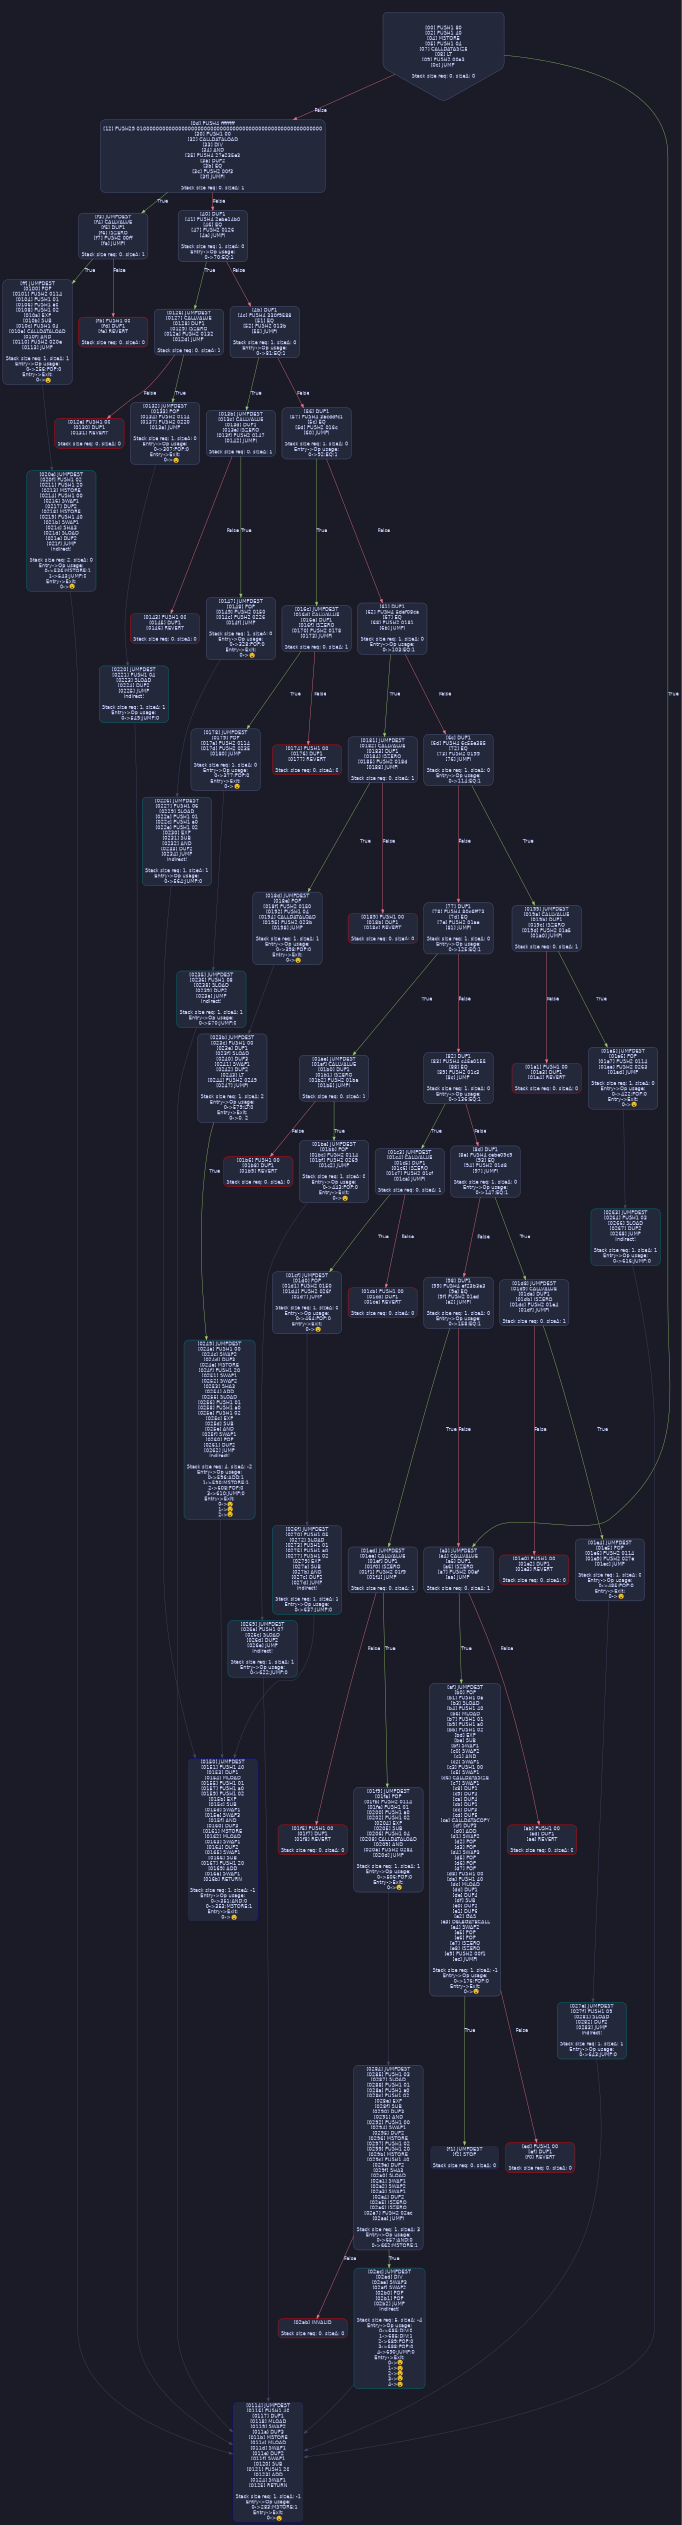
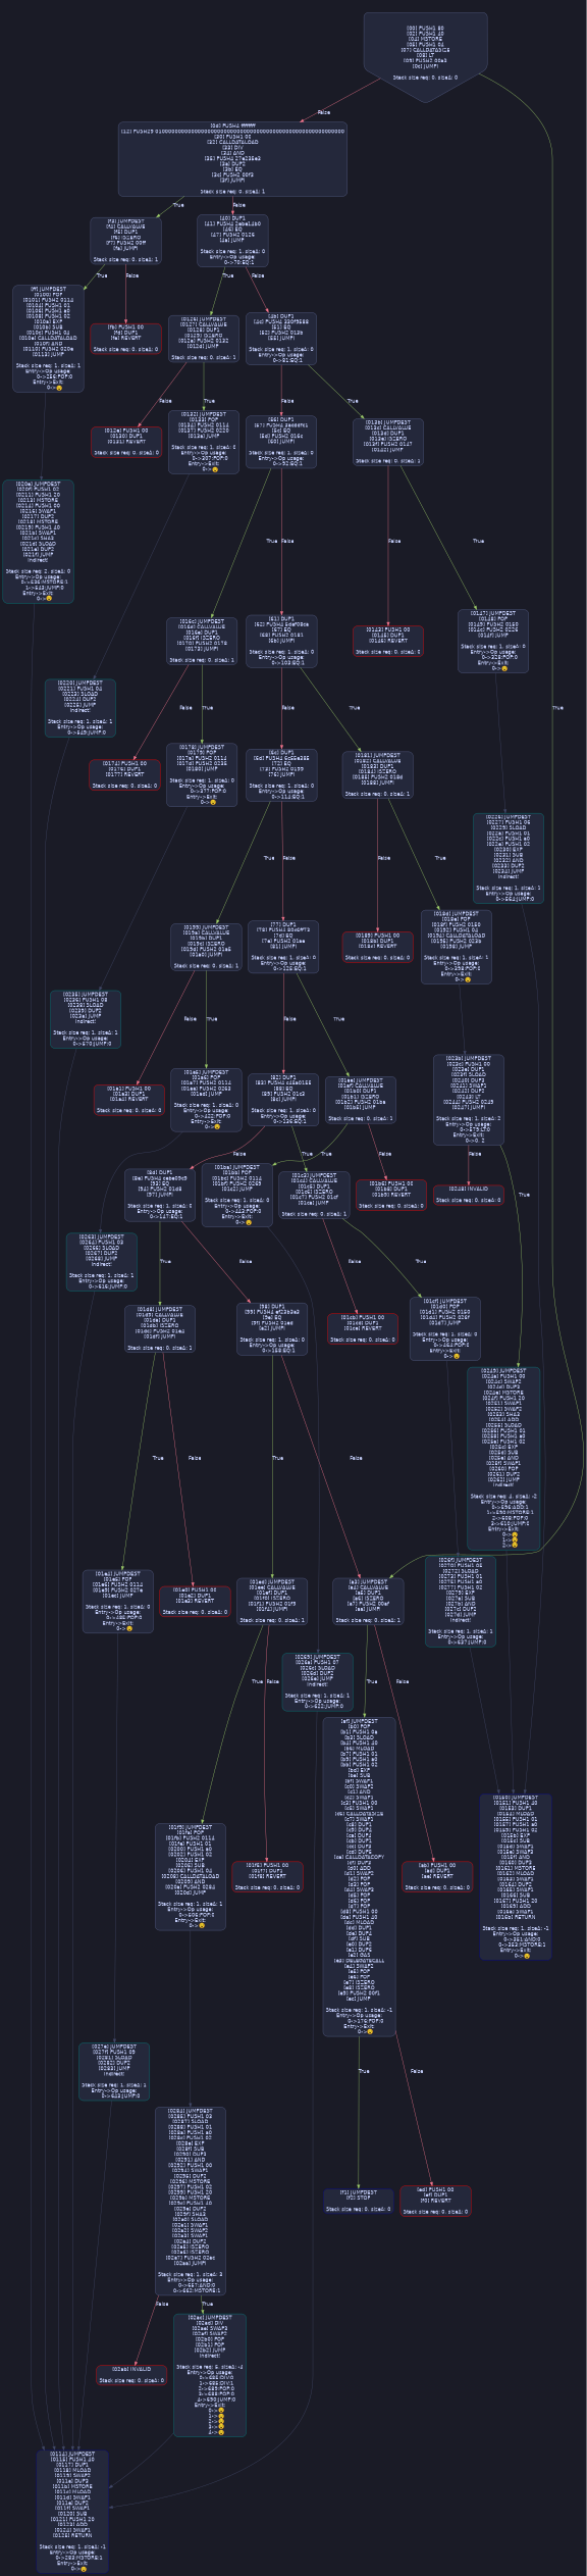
  digraph {
    bgcolor="#1a1b26"
    node [color="#565f89" fillcolor="#24283b" fontcolor="#c0caf5" fontname=Helvetica shape=box style="filled, rounded"]
    edge [color="#f7768e" fontcolor="#c0caf5" fontname=Helvetica]
    n1 [label="[00] PUSH1 80\n[02] PUSH1 40\n[04] MSTORE\n[05] PUSH1 04\n[07] CALLDATASIZE\n[08] LT\n[09] PUSH2 00a3\n[0c] JUMPI\n\nStack size req: 0, sizeΔ: 0\n" shape=invhouse]
    n2 [label="[0d] PUSH4 ffffffff\n[12] PUSH29 0100000000000000000000000000000000000000000000000000000000\n[30] PUSH1 00\n[32] CALLDATALOAD\n[33] DIV\n[34] AND\n[35] PUSH4 27e235e3\n[3a] DUP2\n[3b] EQ\n[3c] PUSH2 00f3\n[3f] JUMPI\n\nStack size req: 0, sizeΔ: 1\n"]
    n3 [label="[a3] JUMPDEST\n[a4] CALLVALUE\n[a5] DUP1\n[a6] ISZERO\n[a7] PUSH2 00af\n[aa] JUMPI\n\nStack size req: 0, sizeΔ: 1\n"]
    n4 [label="[40] DUP1\n[41] PUSH4 2ebe14b0\n[46] EQ\n[47] PUSH2 0126\n[4a] JUMPI\n\nStack size req: 1, sizeΔ: 0\nEntry->Op usage:\n	0->70:EQ:1\n"]
    n5 [label="[f3] JUMPDEST\n[f4] CALLVALUE\n[f5] DUP1\n[f6] ISZERO\n[f7] PUSH2 00ff\n[fa] JUMPI\n\nStack size req: 0, sizeΔ: 1\n"]
    n6 [label="[4b] DUP1\n[4c] PUSH4 330f9588\n[51] EQ\n[52] PUSH2 013b\n[55] JUMPI\n\nStack size req: 1, sizeΔ: 0\nEntry->Op usage:\n	0->81:EQ:1\n"]
    n7 [label="[0126] JUMPDEST\n[0127] CALLVALUE\n[0128] DUP1\n[0129] ISZERO\n[012a] PUSH2 0132\n[012d] JUMPI\n\nStack size req: 0, sizeΔ: 1\n"]
    n8 [label="[56] DUP1\n[57] PUSH4 3acddfc1\n[5c] EQ\n[5d] PUSH2 016c\n[60] JUMPI\n\nStack size req: 1, sizeΔ: 0\nEntry->Op usage:\n	0->92:EQ:1\n"]
    n9 [label="[013b] JUMPDEST\n[013c] CALLVALUE\n[013d] DUP1\n[013e] ISZERO\n[013f] PUSH2 0147\n[0142] JUMPI\n\nStack size req: 0, sizeΔ: 1\n"]
    n10 [label="[61] DUP1\n[62] PUSH4 5daf08ca\n[67] EQ\n[68] PUSH2 0181\n[6b] JUMPI\n\nStack size req: 1, sizeΔ: 0\nEntry->Op usage:\n	0->103:EQ:1\n"]
    n11 [label="[016c] JUMPDEST\n[016d] CALLVALUE\n[016e] DUP1\n[016f] ISZERO\n[0170] PUSH2 0178\n[0173] JUMPI\n\nStack size req: 0, sizeΔ: 1\n"]
    n12 [label="[6c] DUP1\n[6d] PUSH4 6c55e385\n[72] EQ\n[73] PUSH2 0199\n[76] JUMPI\n\nStack size req: 1, sizeΔ: 0\nEntry->Op usage:\n	0->114:EQ:1\n"]
    n13 [label="[0181] JUMPDEST\n[0182] CALLVALUE\n[0183] DUP1\n[0184] ISZERO\n[0185] PUSH2 018d\n[0188] JUMPI\n\nStack size req: 0, sizeΔ: 1\n"]
    n14 [label="[77] DUP1\n[78] PUSH4 80c6ff73\n[7d] EQ\n[7e] PUSH2 01ae\n[81] JUMPI\n\nStack size req: 1, sizeΔ: 0\nEntry->Op usage:\n	0->125:EQ:1\n"]
    n15 [label="[0199] JUMPDEST\n[019a] CALLVALUE\n[019b] DUP1\n[019c] ISZERO\n[019d] PUSH2 01a5\n[01a0] JUMPI\n\nStack size req: 0, sizeΔ: 1\n"]
    n16 [label="[82] DUP1\n[83] PUSH4 c45a0155\n[88] EQ\n[89] PUSH2 01c3\n[8c] JUMPI\n\nStack size req: 1, sizeΔ: 0\nEntry->Op usage:\n	0->136:EQ:1\n"]
    n17 [label="[01ae] JUMPDEST\n[01af] CALLVALUE\n[01b0] DUP1\n[01b1] ISZERO\n[01b2] PUSH2 01ba\n[01b5] JUMPI\n\nStack size req: 0, sizeΔ: 1\n"]
    n18 [label="[8d] DUP1\n[8e] PUSH4 cebe09c9\n[93] EQ\n[94] PUSH2 01d8\n[97] JUMPI\n\nStack size req: 1, sizeΔ: 0\nEntry->Op usage:\n	0->147:EQ:1\n"]
    n19 [label="[01c3] JUMPDEST\n[01c4] CALLVALUE\n[01c5] DUP1\n[01c6] ISZERO\n[01c7] PUSH2 01cf\n[01ca] JUMPI\n\nStack size req: 0, sizeΔ: 1\n"]
    n20 [label="[98] DUP1\n[99] PUSH4 ef23b3a3\n[9e] EQ\n[9f] PUSH2 01ed\n[a2] JUMPI\n\nStack size req: 1, sizeΔ: 0\nEntry->Op usage:\n	0->158:EQ:1\n"]
    n21 [label="[01d8] JUMPDEST\n[01d9] CALLVALUE\n[01da] DUP1\n[01db] ISZERO\n[01dc] PUSH2 01e4\n[01df] JUMPI\n\nStack size req: 0, sizeΔ: 1\n"]
    n22 [label="[01ed] JUMPDEST\n[01ee] CALLVALUE\n[01ef] DUP1\n[01f0] ISZERO\n[01f1] PUSH2 01f9\n[01f4] JUMPI\n\nStack size req: 0, sizeΔ: 1\n"]
    n23 [color=red label="[ab] PUSH1 00\n[ad] DUP1\n[ae] REVERT\n\nStack size req: 0, sizeΔ: 0\n"]
    n24 [label="[af] JUMPDEST\n[b0] POP\n[b1] PUSH1 0a\n[b3] SLOAD\n[b4] PUSH1 40\n[b6] MLOAD\n[b7] PUSH1 01\n[b9] PUSH1 a0\n[bb] PUSH1 02\n[bd] EXP\n[be] SUB\n[bf] SWAP1\n[c0] SWAP2\n[c1] AND\n[c2] SWAP1\n[c3] PUSH1 00\n[c5] SWAP1\n[c6] CALLDATASIZE\n[c7] SWAP1\n[c8] DUP1\n[c9] DUP4\n[ca] DUP4\n[cb] DUP1\n[cc] DUP3\n[cd] DUP5\n[ce] CALLDATACOPY\n[cf] DUP3\n[d0] ADD\n[d1] SWAP2\n[d2] POP\n[d3] POP\n[d4] SWAP3\n[d5] POP\n[d6] POP\n[d7] POP\n[d8] PUSH1 00\n[da] PUSH1 40\n[dc] MLOAD\n[dd] DUP1\n[de] DUP4\n[df] SUB\n[e0] DUP2\n[e1] DUP6\n[e2] GAS\n[e3] DELEGATECALL\n[e4] SWAP2\n[e5] POP\n[e6] POP\n[e7] ISZERO\n[e8] ISZERO\n[e9] PUSH2 00f1\n[ec] JUMPI\n\nStack size req: 1, sizeΔ: -1\nEntry->Op usage:\n	0->176:POP:0\nEntry->Exit:\n	0->😵\n"]
    n25 [color=red label="[ed] PUSH1 00\n[ef] DUP1\n[f0] REVERT\n\nStack size req: 0, sizeΔ: 0\n"]
    n26 [color=darkblue label="[f1] JUMPDEST\n[f2] STOP\n\nStack size req: 0, sizeΔ: 0\n"]
    n27 [color=red label="[fb] PUSH1 00\n[fd] DUP1\n[fe] REVERT\n\nStack size req: 0, sizeΔ: 0\n"]
    n28 [label="[ff] JUMPDEST\n[0100] POP\n[0101] PUSH2 0114\n[0104] PUSH1 01\n[0106] PUSH1 a0\n[0108] PUSH1 02\n[010a] EXP\n[010b] SUB\n[010c] PUSH1 04\n[010e] CALLDATALOAD\n[010f] AND\n[0110] PUSH2 020e\n[0113] JUMP\n\nStack size req: 1, sizeΔ: 1\nEntry->Op usage:\n	0->256:POP:0\nEntry->Exit:\n	0->😵\n"]
    n29 [color=teal label="[020e] JUMPDEST\n[020f] PUSH1 02\n[0211] PUSH1 20\n[0213] MSTORE\n[0214] PUSH1 00\n[0216] SWAP1\n[0217] DUP2\n[0218] MSTORE\n[0219] PUSH1 40\n[021b] SWAP1\n[021c] SHA3\n[021d] SLOAD\n[021e] DUP2\n[021f] JUMP\nIndirect!\n\nStack size req: 2, sizeΔ: 0\nEntry->Op usage:\n	0->536:MSTORE:1\n	1->543:JUMP:0\nEntry->Exit:\n	0->😵\n"]
    n30 [color=darkblue label="[0114] JUMPDEST\n[0115] PUSH1 40\n[0117] DUP1\n[0118] MLOAD\n[0119] SWAP2\n[011a] DUP3\n[011b] MSTORE\n[011c] MLOAD\n[011d] SWAP1\n[011e] DUP2\n[011f] SWAP1\n[0120] SUB\n[0121] PUSH1 20\n[0123] ADD\n[0124] SWAP1\n[0125] RETURN\n\nStack size req: 1, sizeΔ: -1\nEntry->Op usage:\n	0->283:MSTORE:1\nEntry->Exit:\n	0->😵\n"]
    n31 [color=red label="[012e] PUSH1 00\n[0130] DUP1\n[0131] REVERT\n\nStack size req: 0, sizeΔ: 0\n"]
    n32 [label="[0132] JUMPDEST\n[0133] POP\n[0134] PUSH2 0114\n[0137] PUSH2 0220\n[013a] JUMP\n\nStack size req: 1, sizeΔ: 0\nEntry->Op usage:\n	0->307:POP:0\nEntry->Exit:\n	0->😵\n"]
    n33 [color=teal label="[0220] JUMPDEST\n[0221] PUSH1 04\n[0223] SLOAD\n[0224] DUP2\n[0225] JUMP\nIndirect!\n\nStack size req: 1, sizeΔ: 1\nEntry->Op usage:\n	0->549:JUMP:0\n"]
    n34 [color=red label="[0143] PUSH1 00\n[0145] DUP1\n[0146] REVERT\n\nStack size req: 0, sizeΔ: 0\n"]
    n35 [label="[0147] JUMPDEST\n[0148] POP\n[0149] PUSH2 0150\n[014c] PUSH2 0226\n[014f] JUMP\n\nStack size req: 1, sizeΔ: 0\nEntry->Op usage:\n	0->328:POP:0\nEntry->Exit:\n	0->😵\n"]
    n36 [color=teal label="[0226] JUMPDEST\n[0227] PUSH1 06\n[0229] SLOAD\n[022a] PUSH1 01\n[022c] PUSH1 a0\n[022e] PUSH1 02\n[0230] EXP\n[0231] SUB\n[0232] AND\n[0233] DUP2\n[0234] JUMP\nIndirect!\n\nStack size req: 1, sizeΔ: 1\nEntry->Op usage:\n	0->564:JUMP:0\n"]
    n37 [color=darkblue label="[0150] JUMPDEST\n[0151] PUSH1 40\n[0153] DUP1\n[0154] MLOAD\n[0155] PUSH1 01\n[0157] PUSH1 a0\n[0159] PUSH1 02\n[015b] EXP\n[015c] SUB\n[015d] SWAP1\n[015e] SWAP3\n[015f] AND\n[0160] DUP3\n[0161] MSTORE\n[0162] MLOAD\n[0163] SWAP1\n[0164] DUP2\n[0165] SWAP1\n[0166] SUB\n[0167] PUSH1 20\n[0169] ADD\n[016a] SWAP1\n[016b] RETURN\n\nStack size req: 1, sizeΔ: -1\nEntry->Op usage:\n	0->351:AND:0\n	0->353:MSTORE:1\nEntry->Exit:\n	0->😵\n"]
    n38 [color=red label="[0174] PUSH1 00\n[0176] DUP1\n[0177] REVERT\n\nStack size req: 0, sizeΔ: 0\n"]
    n39 [label="[0178] JUMPDEST\n[0179] POP\n[017a] PUSH2 0114\n[017d] PUSH2 0235\n[0180] JUMP\n\nStack size req: 1, sizeΔ: 0\nEntry->Op usage:\n	0->377:POP:0\nEntry->Exit:\n	0->😵\n"]
    n40 [color=teal label="[0235] JUMPDEST\n[0236] PUSH1 08\n[0238] SLOAD\n[0239] DUP2\n[023a] JUMP\nIndirect!\n\nStack size req: 1, sizeΔ: 1\nEntry->Op usage:\n	0->570:JUMP:0\n"]
    n41 [color=red label="[0189] PUSH1 00\n[018b] DUP1\n[018c] REVERT\n\nStack size req: 0, sizeΔ: 0\n"]
    n42 [label="[018d] JUMPDEST\n[018e] POP\n[018f] PUSH2 0150\n[0192] PUSH1 04\n[0194] CALLDATALOAD\n[0195] PUSH2 023b\n[0198] JUMP\n\nStack size req: 1, sizeΔ: 1\nEntry->Op usage:\n	0->398:POP:0\nEntry->Exit:\n	0->😵\n"]
    n43 [label="[023b] JUMPDEST\n[023c] PUSH1 00\n[023e] DUP1\n[023f] SLOAD\n[0240] DUP3\n[0241] SWAP1\n[0242] DUP2\n[0243] LT\n[0244] PUSH2 0249\n[0247] JUMPI\n\nStack size req: 1, sizeΔ: 2\nEntry->Op usage:\n	0->579:LT:0\nEntry->Exit:\n	0->0, 2\n"]
    n44 [color=red label="[01a1] PUSH1 00\n[01a3] DUP1\n[01a4] REVERT\n\nStack size req: 0, sizeΔ: 0\n"]
    n45 [label="[01a5] JUMPDEST\n[01a6] POP\n[01a7] PUSH2 0114\n[01aa] PUSH2 0263\n[01ad] JUMP\n\nStack size req: 1, sizeΔ: 0\nEntry->Op usage:\n	0->422:POP:0\nEntry->Exit:\n	0->😵\n"]
    n46 [color=teal label="[0263] JUMPDEST\n[0264] PUSH1 03\n[0266] SLOAD\n[0267] DUP2\n[0268] JUMP\nIndirect!\n\nStack size req: 1, sizeΔ: 1\nEntry->Op usage:\n	0->616:JUMP:0\n"]
    n47 [color=red label="[01b6] PUSH1 00\n[01b8] DUP1\n[01b9] REVERT\n\nStack size req: 0, sizeΔ: 0\n"]
    n48 [label="[01ba] JUMPDEST\n[01bb] POP\n[01bc] PUSH2 0114\n[01bf] PUSH2 0269\n[01c2] JUMP\n\nStack size req: 1, sizeΔ: 0\nEntry->Op usage:\n	0->443:POP:0\nEntry->Exit:\n	0->😵\n"]
    n49 [color=teal label="[0269] JUMPDEST\n[026a] PUSH1 07\n[026c] SLOAD\n[026d] DUP2\n[026e] JUMP\nIndirect!\n\nStack size req: 1, sizeΔ: 1\nEntry->Op usage:\n	0->622:JUMP:0\n"]
    n50 [color=red label="[01cb] PUSH1 00\n[01cd] DUP1\n[01ce] REVERT\n\nStack size req: 0, sizeΔ: 0\n"]
    n51 [label="[01cf] JUMPDEST\n[01d0] POP\n[01d1] PUSH2 0150\n[01d4] PUSH2 026f\n[01d7] JUMP\n\nStack size req: 1, sizeΔ: 0\nEntry->Op usage:\n	0->464:POP:0\nEntry->Exit:\n	0->😵\n"]
    n52 [color=teal label="[026f] JUMPDEST\n[0270] PUSH1 05\n[0272] SLOAD\n[0273] PUSH1 01\n[0275] PUSH1 a0\n[0277] PUSH1 02\n[0279] EXP\n[027a] SUB\n[027b] AND\n[027c] DUP2\n[027d] JUMP\nIndirect!\n\nStack size req: 1, sizeΔ: 1\nEntry->Op usage:\n	0->637:JUMP:0\n"]
    n53 [color=red label="[01e0] PUSH1 00\n[01e2] DUP1\n[01e3] REVERT\n\nStack size req: 0, sizeΔ: 0\n"]
    n54 [label="[01e4] JUMPDEST\n[01e5] POP\n[01e6] PUSH2 0114\n[01e9] PUSH2 027e\n[01ec] JUMP\n\nStack size req: 1, sizeΔ: 0\nEntry->Op usage:\n	0->485:POP:0\nEntry->Exit:\n	0->😵\n"]
    n55 [color=teal label="[027e] JUMPDEST\n[027f] PUSH1 09\n[0281] SLOAD\n[0282] DUP2\n[0283] JUMP\nIndirect!\n\nStack size req: 1, sizeΔ: 1\nEntry->Op usage:\n	0->643:JUMP:0\n"]
    n56 [color=red label="[01f5] PUSH1 00\n[01f7] DUP1\n[01f8] REVERT\n\nStack size req: 0, sizeΔ: 0\n"]
    n57 [label="[01f9] JUMPDEST\n[01fa] POP\n[01fb] PUSH2 0114\n[01fe] PUSH1 01\n[0200] PUSH1 a0\n[0202] PUSH1 02\n[0204] EXP\n[0205] SUB\n[0206] PUSH1 04\n[0208] CALLDATALOAD\n[0209] AND\n[020a] PUSH2 0284\n[020d] JUMP\n\nStack size req: 1, sizeΔ: 1\nEntry->Op usage:\n	0->506:POP:0\nEntry->Exit:\n	0->😵\n"]
    n58 [label="[0284] JUMPDEST\n[0285] PUSH1 03\n[0287] SLOAD\n[0288] PUSH1 01\n[028a] PUSH1 a0\n[028c] PUSH1 02\n[028e] EXP\n[028f] SUB\n[0290] DUP3\n[0291] AND\n[0292] PUSH1 00\n[0294] SWAP1\n[0295] DUP2\n[0296] MSTORE\n[0297] PUSH1 02\n[0299] PUSH1 20\n[029b] MSTORE\n[029c] PUSH1 40\n[029e] DUP2\n[029f] SHA3\n[02a0] SLOAD\n[02a1] SWAP1\n[02a2] SWAP2\n[02a3] SWAP1\n[02a4] DUP2\n[02a5] ISZERO\n[02a6] ISZERO\n[02a7] PUSH2 02ac\n[02aa] JUMPI\n\nStack size req: 1, sizeΔ: 3\nEntry->Op usage:\n	0->657:AND:0\n	0->662:MSTORE:1\n"]
+   n59 [color=red label="[0248] INVALID\n\nStack size req: 0, sizeΔ: 0\n"]
    n60 [color=teal label="[0249] JUMPDEST\n[024a] PUSH1 00\n[024c] SWAP2\n[024d] DUP3\n[024e] MSTORE\n[024f] PUSH1 20\n[0251] SWAP1\n[0252] SWAP2\n[0253] SHA3\n[0254] ADD\n[0255] SLOAD\n[0256] PUSH1 01\n[0258] PUSH1 a0\n[025a] PUSH1 02\n[025c] EXP\n[025d] SUB\n[025e] AND\n[025f] SWAP1\n[0260] POP\n[0261] DUP2\n[0262] JUMP\nIndirect!\n\nStack size req: 4, sizeΔ: -2\nEntry->Op usage:\n	0->596:ADD:1\n	1->590:MSTORE:1\n	2->608:POP:0\n	3->610:JUMP:0\nEntry->Exit:\n	0->😵\n	1->😵\n	2->😵\n"]
    n61 [color=red label="[02ab] INVALID\n\nStack size req: 0, sizeΔ: 0\n"]
    n62 [color=teal label="[02ac] JUMPDEST\n[02ad] DIV\n[02ae] SWAP3\n[02af] SWAP2\n[02b0] POP\n[02b1] POP\n[02b2] JUMP\nIndirect!\n\nStack size req: 5, sizeΔ: -4\nEntry->Op usage:\n	0->685:DIV:0\n	1->685:DIV:1\n	2->689:POP:0\n	3->688:POP:0\n	4->690:JUMP:0\nEntry->Exit:\n	0->😵\n	1->😵\n	2->😵\n	3->😵\n	4->😵\n"]
    n1 -> n2 [label=False]
    n1 -> n3 [color="#9ece6a" label=True]
    n2 -> n4 [label=False]
    n2 -> n5 [color="#9ece6a" label=True]
    n3 -> n23 [label=False]
    n3 -> n24 [color="#9ece6a" label=True]
    n4 -> n6 [label=False]
    n4 -> n7 [color="#9ece6a" label=True]
    n5 -> n27 [label=False]
    n5 -> n28 [color="#9ece6a" label=True]
    n6 -> n8 [label=False]
    n6 -> n9 [color="#9ece6a" label=True]
    n7 -> n31 [label=False]
    n7 -> n32 [color="#9ece6a" label=True]
    n8 -> n10 [label=False]
    n8 -> n11 [color="#9ece6a" label=True]
    n9 -> n34 [label=False]
    n9 -> n35 [color="#9ece6a" label=True]
    n10 -> n12 [label=False]
    n10 -> n13 [color="#9ece6a" label=True]
    n11 -> n38 [label=False]
    n11 -> n39 [color="#9ece6a" label=True]
    n12 -> n14 [label=False]
    n12 -> n15 [color="#9ece6a" label=True]
    n13 -> n41 [label=False]
    n13 -> n42 [color="#9ece6a" label=True]
    n14 -> n16 [label=False]
    n14 -> n17 [color="#9ece6a" label=True]
    n15 -> n44 [label=False]
    n15 -> n45 [color="#9ece6a" label=True]
    n16 -> n18 [label=False]
    n16 -> n19 [color="#9ece6a" label=True]
    n17 -> n47 [label=False]
    n17 -> n48 [color="#9ece6a" label=True]
    n18 -> n20 [label=False]
    n18 -> n21 [color="#9ece6a" label=True]
    n19 -> n50 [label=False]
    n19 -> n51 [color="#9ece6a" label=True]
    n20 -> n3 [label=False]
    n20 -> n22 [color="#9ece6a" label=True]
    n21 -> n53 [label=False]
    n21 -> n54 [color="#9ece6a" label=True]
    n22 -> n56 [label=False]
    n22 -> n57 [color="#9ece6a" label=True]
    n24 -> n25 [label=False]
    n24 -> n26 [color="#9ece6a" label=True]
    n28 -> n29 [color="#414868"]
    n29 -> n30 [color="#414868"]
    n32 -> n33 [color="#414868"]
    n33 -> n30 [color="#414868"]
    n35 -> n36 [color="#414868"]
    n36 -> n37 [color="#414868"]
    n39 -> n40 [color="#414868"]
    n40 -> n30 [color="#414868"]
    n42 -> n43 [color="#414868"]
+   n43 -> n59 [label=False]
    n43 -> n60 [color="#9ece6a" label=True]
    n45 -> n46 [color="#414868"]
    n46 -> n30 [color="#414868"]
    n48 -> n49 [color="#414868"]
    n49 -> n30 [color="#414868"]
    n51 -> n52 [color="#414868"]
    n52 -> n37 [color="#414868"]
    n54 -> n55 [color="#414868"]
    n55 -> n30 [color="#414868"]
    n57 -> n58 [color="#414868"]
    n58 -> n61 [label=False]
    n58 -> n62 [color="#9ece6a" label=True]
    n60 -> n37 [color="#414868"]
    n62 -> n30 [color="#414868"]
  }
